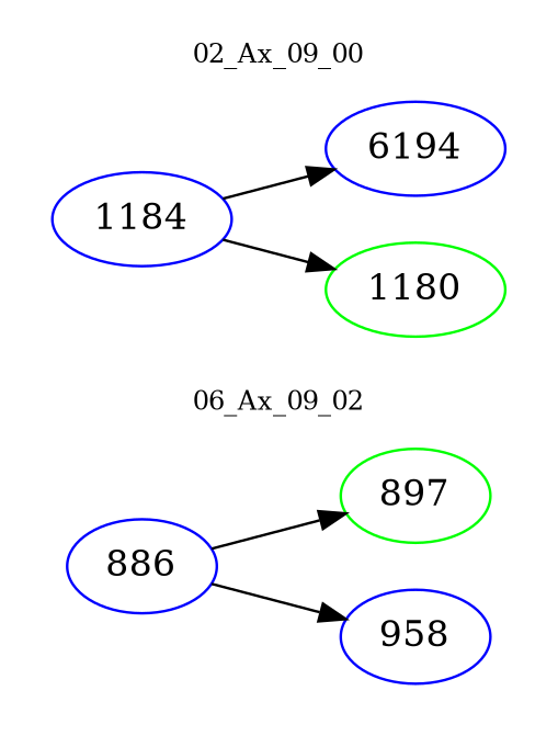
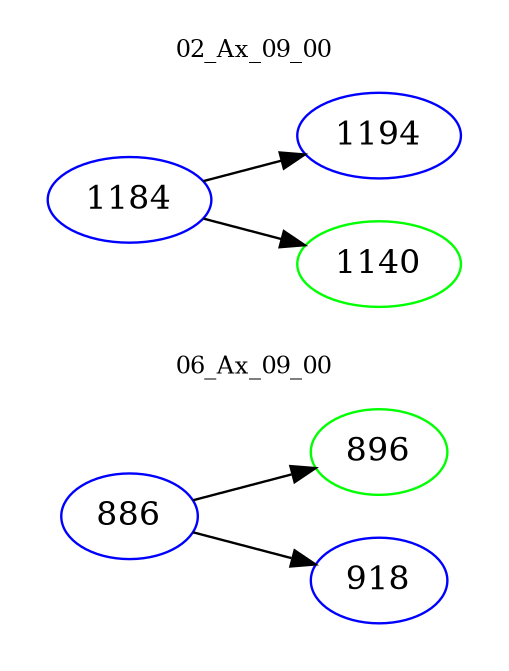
  digraph {
    rankdir=LR
    node [color=blue]
    edge [color=black]
    n1 [label=886]
-   n2 [label=958]
-   n3 [color=green label=897]
+   n2 [label=918]
+   n3 [color=green label=896]
    n4 [label=1184]
-   n5 [color=green label=1180]
-   n6 [label=6194]
+   n5 [color=green label=1140]
+   n6 [label=1194]
    subgraph cluster_1 {
      color=white
      fontsize=10
-     label="06_Ax_09_02"
+     label="06_Ax_09_00"
      n1
      n2
      n3
    }
    subgraph cluster_2 {
      color=white
      fontsize=10
      label="02_Ax_09_00"
      n4
      n5
      n6
    }
    n1 -> n2
    n1 -> n3
    n4 -> n5
    n4 -> n6
  }
